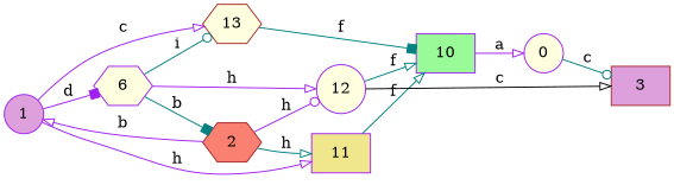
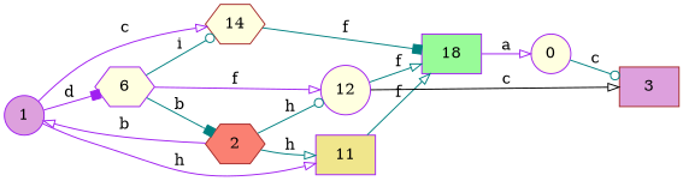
  strict digraph {
    rankdir=LR
    node [color=purple fillcolor=lightyellow shape=circle style=filled]
    edge [arrowhead=onormal color=teal]
    0
    3 [color=brown fillcolor=plum shape=box]
-   10 [fillcolor=palegreen shape=box]
+   10 [fillcolor=palegreen shape=box label=18]
    1 [fillcolor=plum]
    6 [shape=hexagon]
    11 [fillcolor=khaki shape=box]
-   13 [color=brown shape=hexagon]
+   13 [color=brown shape=hexagon label=14]
    2 [color=brown fillcolor=salmon shape=hexagon]
    12
    0 -> 3 [arrowhead=odot label=c]
    10 -> 0 [color=purple label=a]
    1 -> 6 [arrowhead=box color=purple label=d]
    1 -> 11 [color=purple label=h]
    1 -> 13 [color=purple label=c]
    6 -> 13 [arrowhead=odot label=i]
    6 -> 2 [arrowhead=box label=b]
-   6 -> 12 [color=purple label=h]
+   6 -> 12 [color=purple label=f]
    11 -> 10 [label=f]
    13 -> 10 [arrowhead=box label=f]
    2 -> 1 [color=purple label=b]
    2 -> 11 [label=h]
-   2 -> 12 [arrowhead=odot color=purple label=h]
+   2 -> 12 [arrowhead=odot label=h]
    12 -> 3 [color=black label=c]
    12 -> 10 [label=f]
  }
